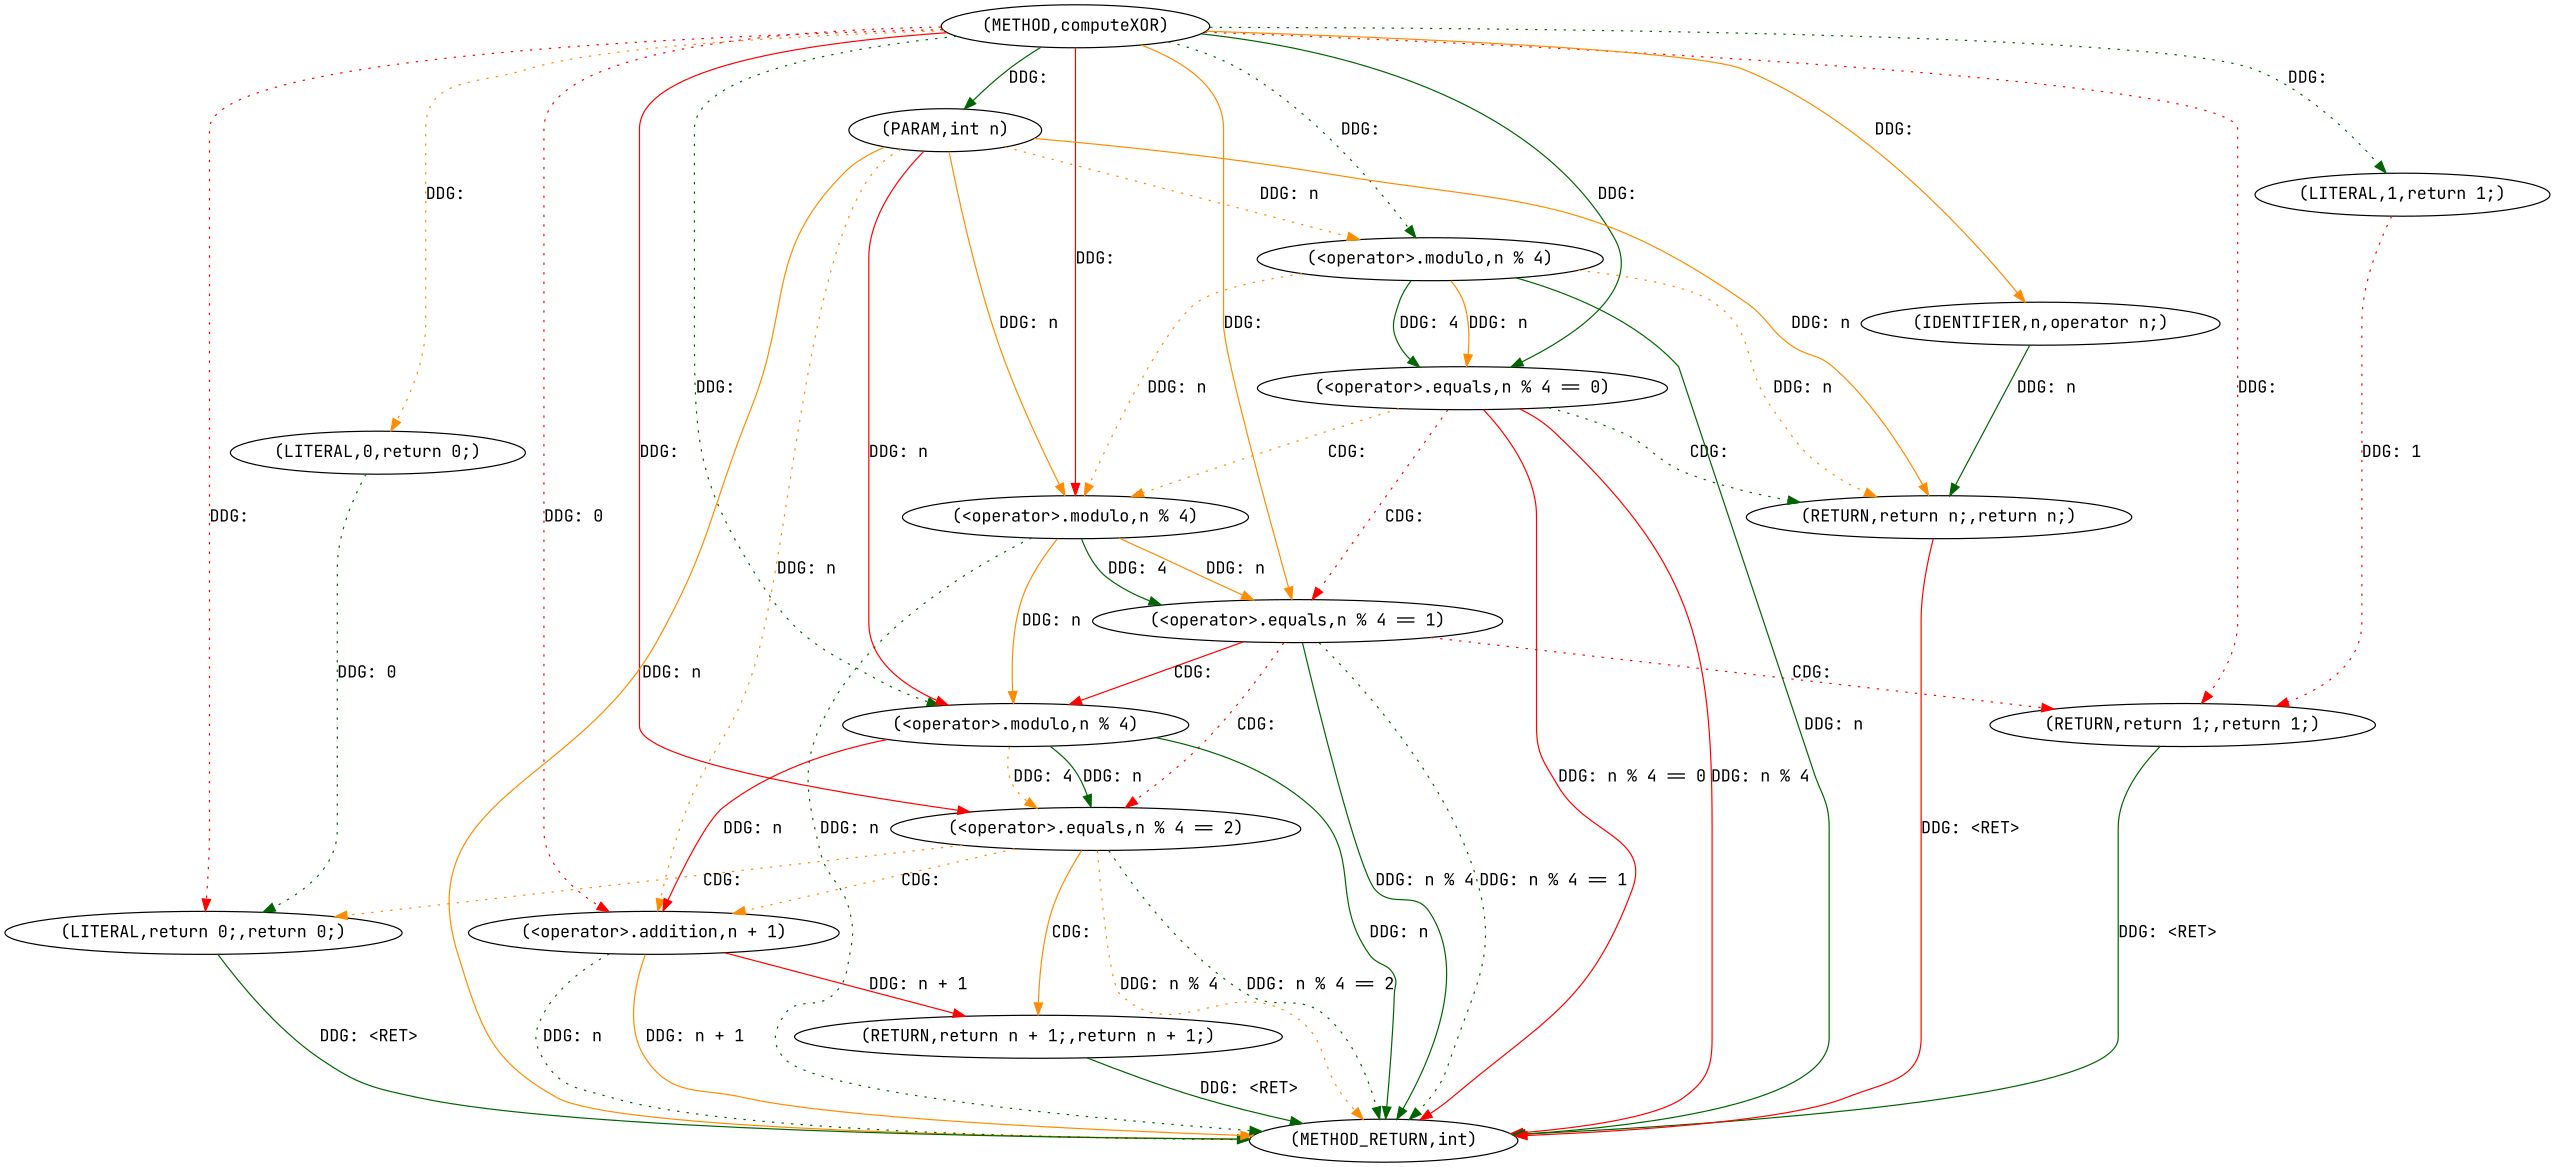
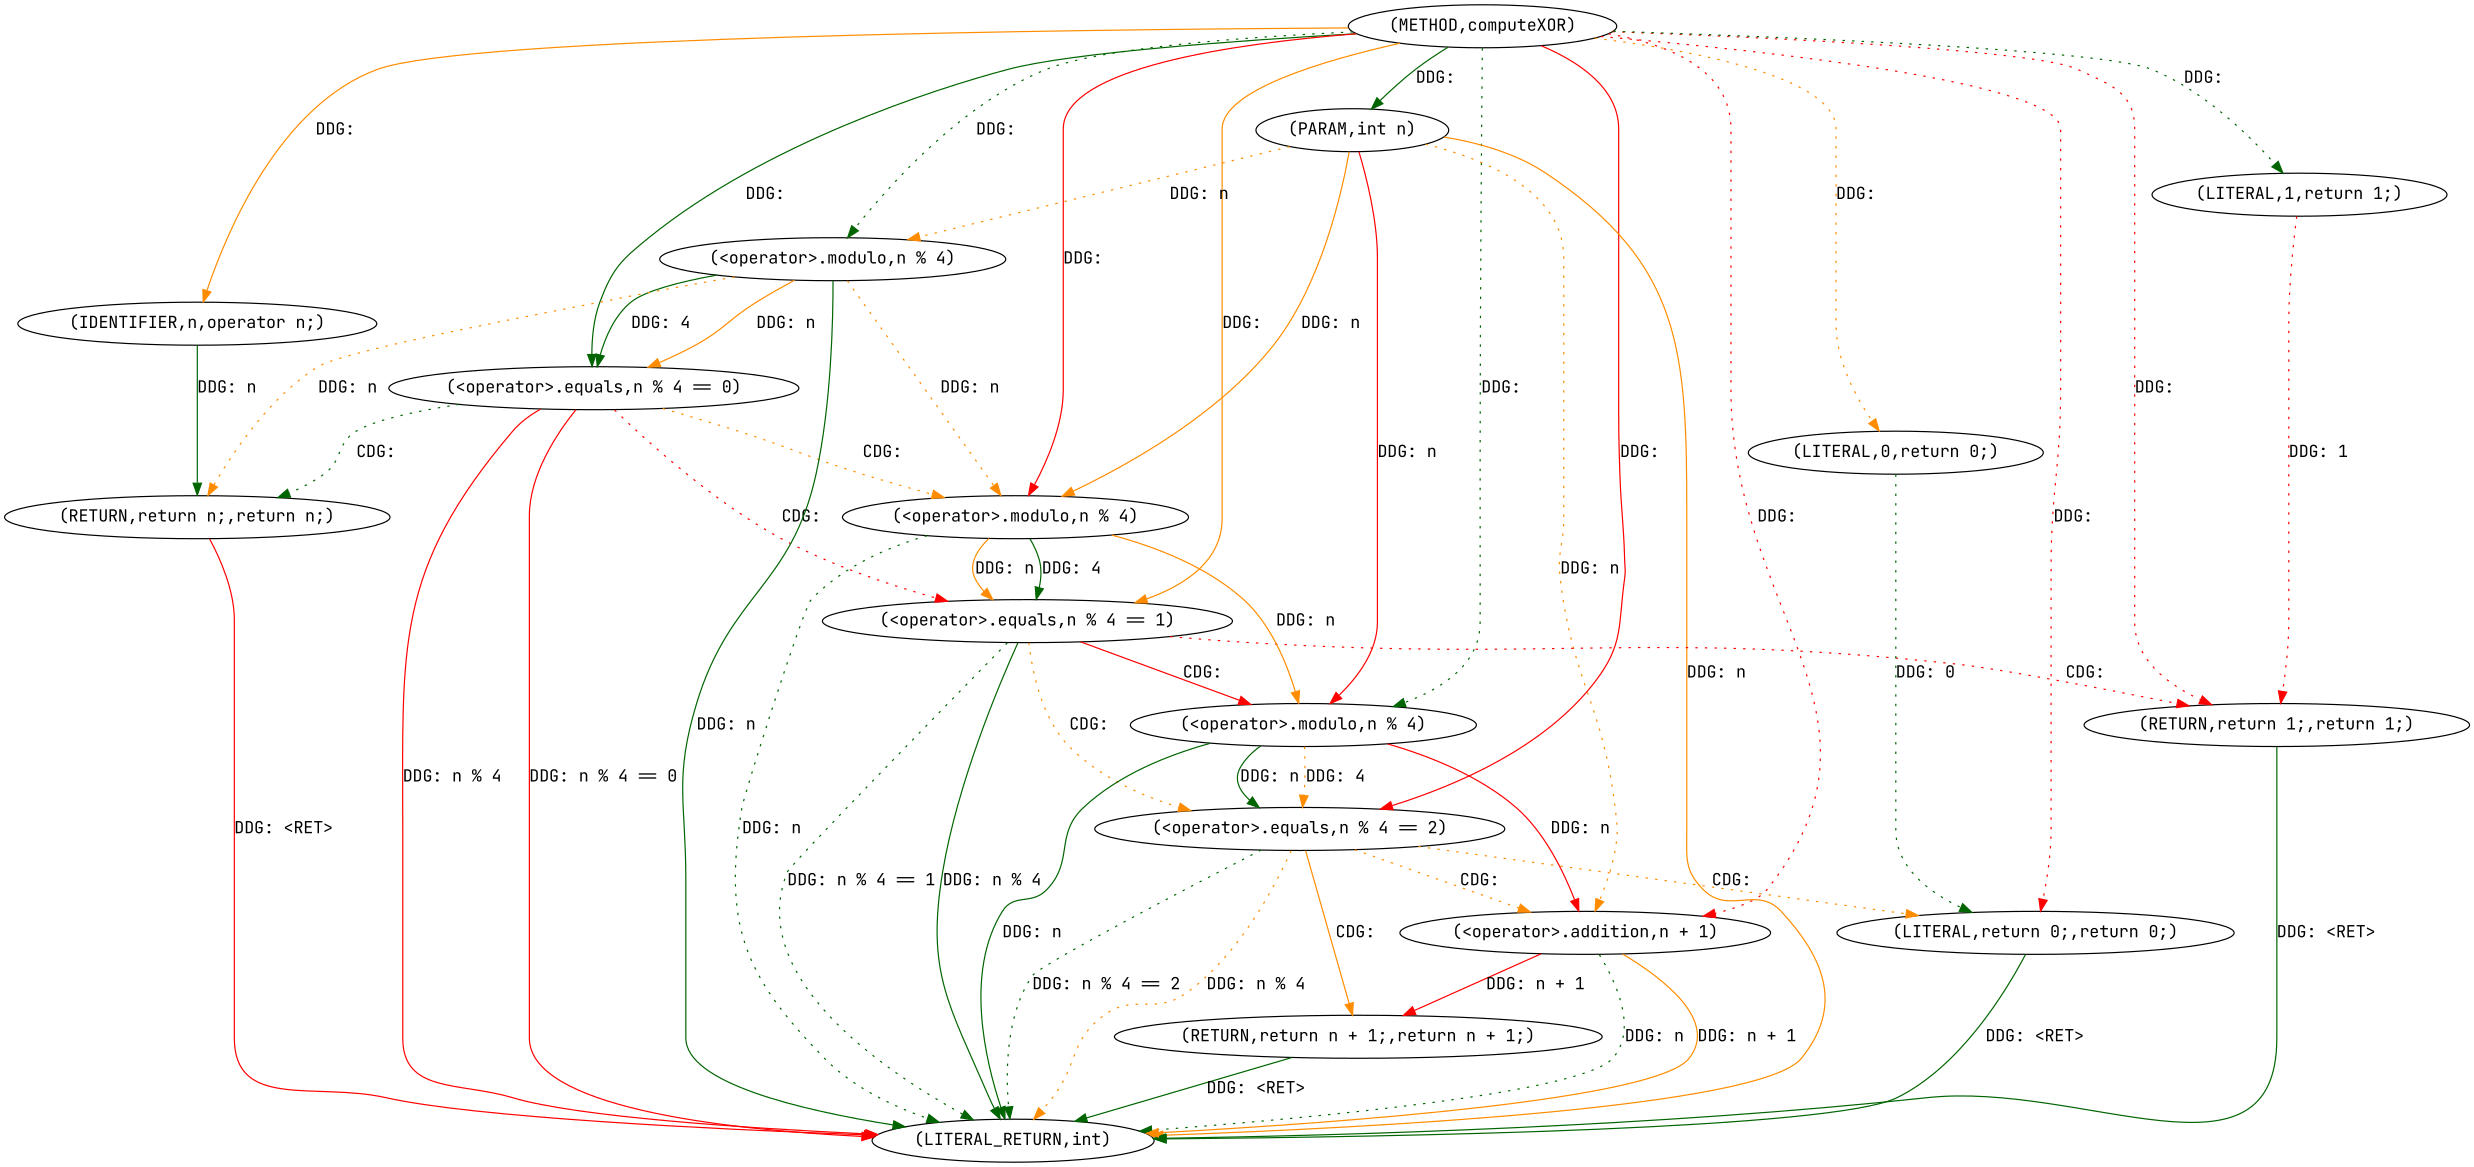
  digraph {
    fontname="JetBrains Mono"
    node [fontname="JetBrains Mono"]
    edge [color=darkgreen fontname="JetBrains Mono" style=solid]
    n1 [label="(METHOD,computeXOR)"]
    n2 [label="(PARAM,int n)"]
    n3 [label="(LITERAL,return 0;,return 0;)"]
    n4 [label="(<operator>.equals,n % 4 == 0)"]
    n5 [label="(<operator>.equals,n % 4 == 1)"]
    n6 [label="(RETURN,return 1;,return 1;)"]
    n7 [label="(<operator>.equals,n % 4 == 2)"]
    n8 [label="(LITERAL,0,return 0;)"]
    n9 [label="(IDENTIFIER,n,operator n;)"]
    n10 [label="(LITERAL,1,return 1;)"]
    n11 [label="(<operator>.addition,n + 1)"]
    n12 [label="(<operator>.modulo,n % 4)"]
    n13 [label="(<operator>.modulo,n % 4)"]
    n14 [label="(<operator>.modulo,n % 4)"]
-   n15 [label="(METHOD_RETURN,int)"]
+   n15 [label="(LITERAL_RETURN,int)"]
    n16 [label="(RETURN,return n;,return n;)"]
    n17 [label="(RETURN,return n + 1;,return n + 1;)"]
    n1 -> n2 [label="DDG: "]
    n1 -> n3 [color=red label="DDG: " style=dotted]
    n1 -> n4 [label="DDG: "]
    n1 -> n5 [color=darkorange label="DDG: "]
    n1 -> n6 [color=red label="DDG: " style=dotted]
    n1 -> n7 [color=red label="DDG: "]
    n1 -> n8 [color=darkorange label="DDG: " style=dotted]
    n1 -> n9 [color=darkorange label="DDG: "]
    n1 -> n10 [label="DDG: " style=dotted]
-   n1 -> n11 [color=red label="DDG: 0" style=dotted]
+   n1 -> n11 [color=red label="DDG: " style=dotted]
    n1 -> n12 [label="DDG: " style=dotted]
    n1 -> n13 [color=red label="DDG: "]
    n1 -> n14 [label="DDG: " style=dotted]
    n2 -> n11 [color=darkorange label="DDG: n" style=dotted]
    n2 -> n12 [color=darkorange label="DDG: n" style=dotted]
    n2 -> n13 [color=darkorange label="DDG: n"]
    n2 -> n14 [color=red label="DDG: n"]
    n2 -> n15 [color=darkorange label="DDG: n"]
-   n2 -> n16 [color=darkorange label="DDG: n"]
    n3 -> n15 [label="DDG: <RET>"]
    n4 -> n5 [color=red label="CDG: " style=dotted]
    n4 -> n13 [color=darkorange label="CDG: " style=dotted]
    n4 -> n15 [color=red label="DDG: n % 4"]
    n4 -> n15 [color=red label="DDG: n % 4 == 0"]
    n4 -> n16 [label="CDG: " style=dotted]
    n5 -> n6 [color=red label="CDG: " style=dotted]
-   n5 -> n7 [color=red label="CDG: " style=dotted]
+   n5 -> n7 [color=darkorange label="CDG: " style=dotted]
    n5 -> n14 [color=red label="CDG: "]
    n5 -> n15 [label="DDG: n % 4"]
    n5 -> n15 [label="DDG: n % 4 == 1" style=dotted]
    n6 -> n15 [label="DDG: <RET>"]
    n7 -> n3 [color=darkorange label="CDG: " style=dotted]
    n7 -> n11 [color=darkorange label="CDG: " style=dotted]
    n7 -> n15 [color=darkorange label="DDG: n % 4" style=dotted]
    n7 -> n15 [label="DDG: n % 4 == 2" style=dotted]
    n7 -> n17 [color=darkorange label="CDG: "]
    n8 -> n3 [label="DDG: 0" style=dotted]
    n9 -> n16 [label="DDG: n"]
    n10 -> n6 [color=red label="DDG: 1" style=dotted]
    n11 -> n15 [label="DDG: n" style=dotted]
    n11 -> n15 [color=darkorange label="DDG: n + 1"]
    n11 -> n17 [color=red label="DDG: n + 1"]
    n12 -> n4 [color=darkorange label="DDG: n"]
    n12 -> n4 [label="DDG: 4"]
    n12 -> n13 [color=darkorange label="DDG: n" style=dotted]
    n12 -> n15 [label="DDG: n"]
    n12 -> n16 [color=darkorange label="DDG: n" style=dotted]
    n13 -> n5 [label="DDG: 4"]
    n13 -> n5 [color=darkorange label="DDG: n"]
    n13 -> n14 [color=darkorange label="DDG: n"]
    n13 -> n15 [label="DDG: n" style=dotted]
    n14 -> n7 [color=darkorange label="DDG: 4" style=dotted]
    n14 -> n7 [label="DDG: n"]
    n14 -> n11 [color=red label="DDG: n"]
    n14 -> n15 [label="DDG: n"]
    n16 -> n15 [color=red label="DDG: <RET>"]
    n17 -> n15 [label="DDG: <RET>"]
  }
